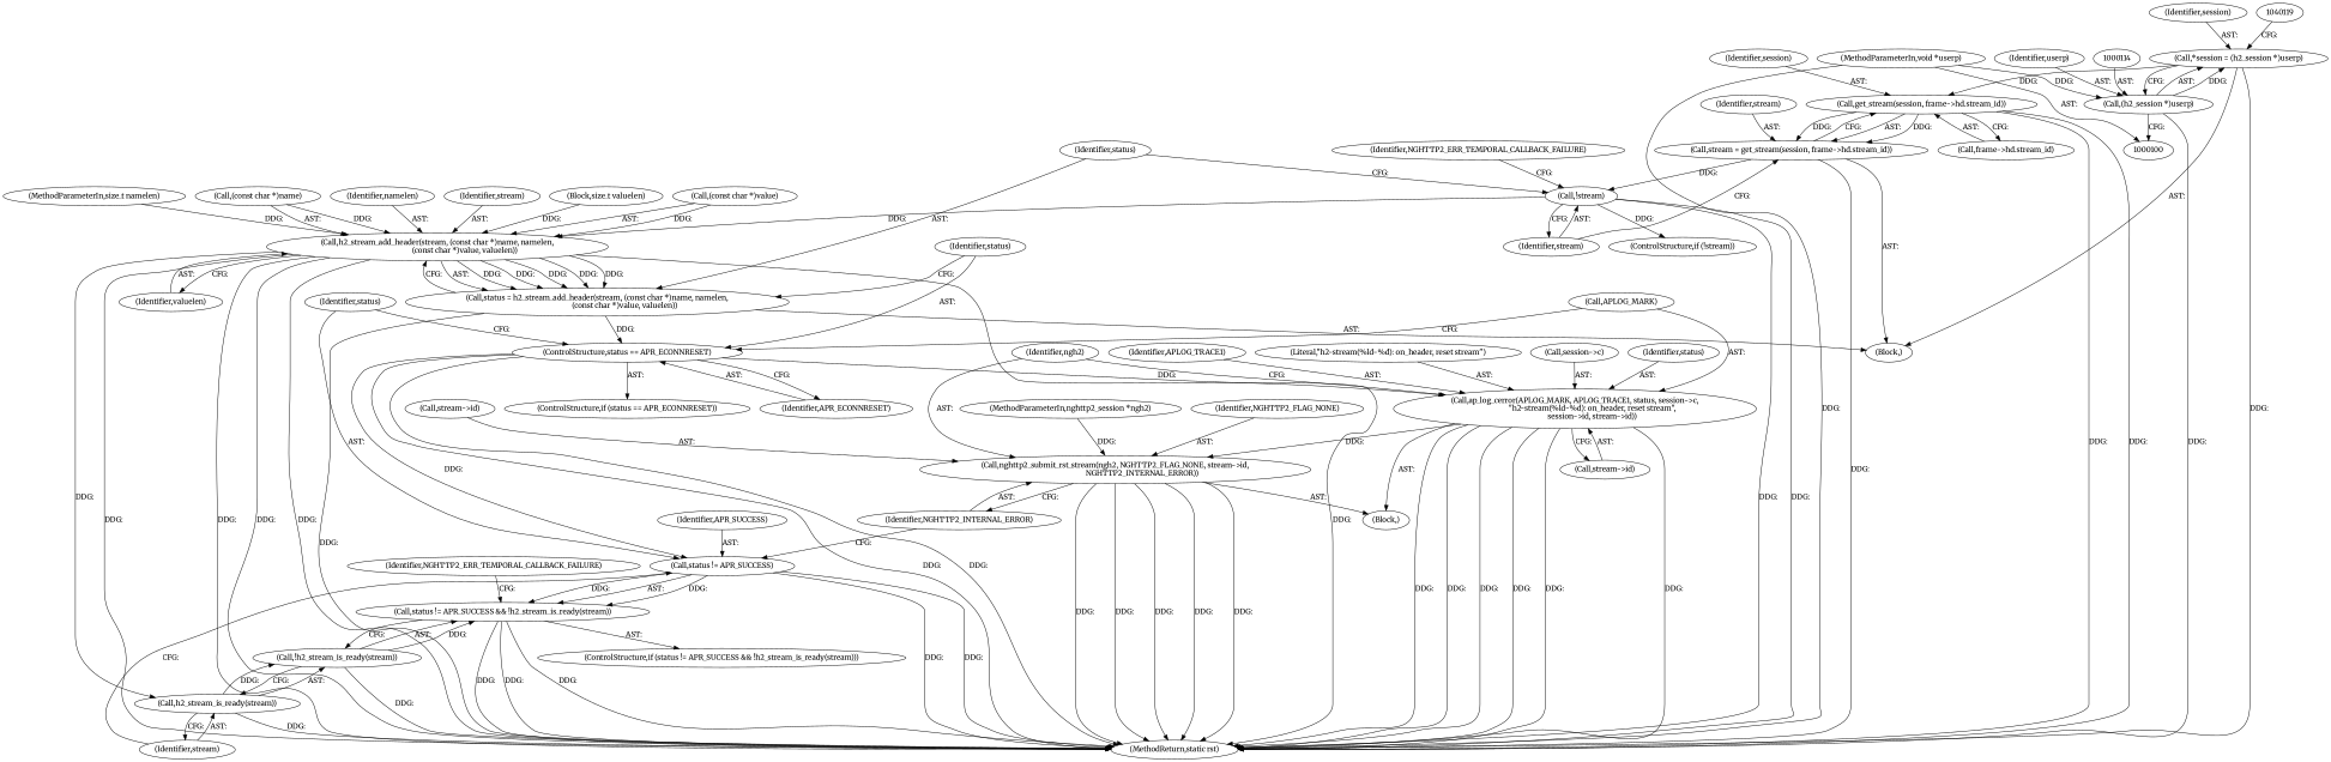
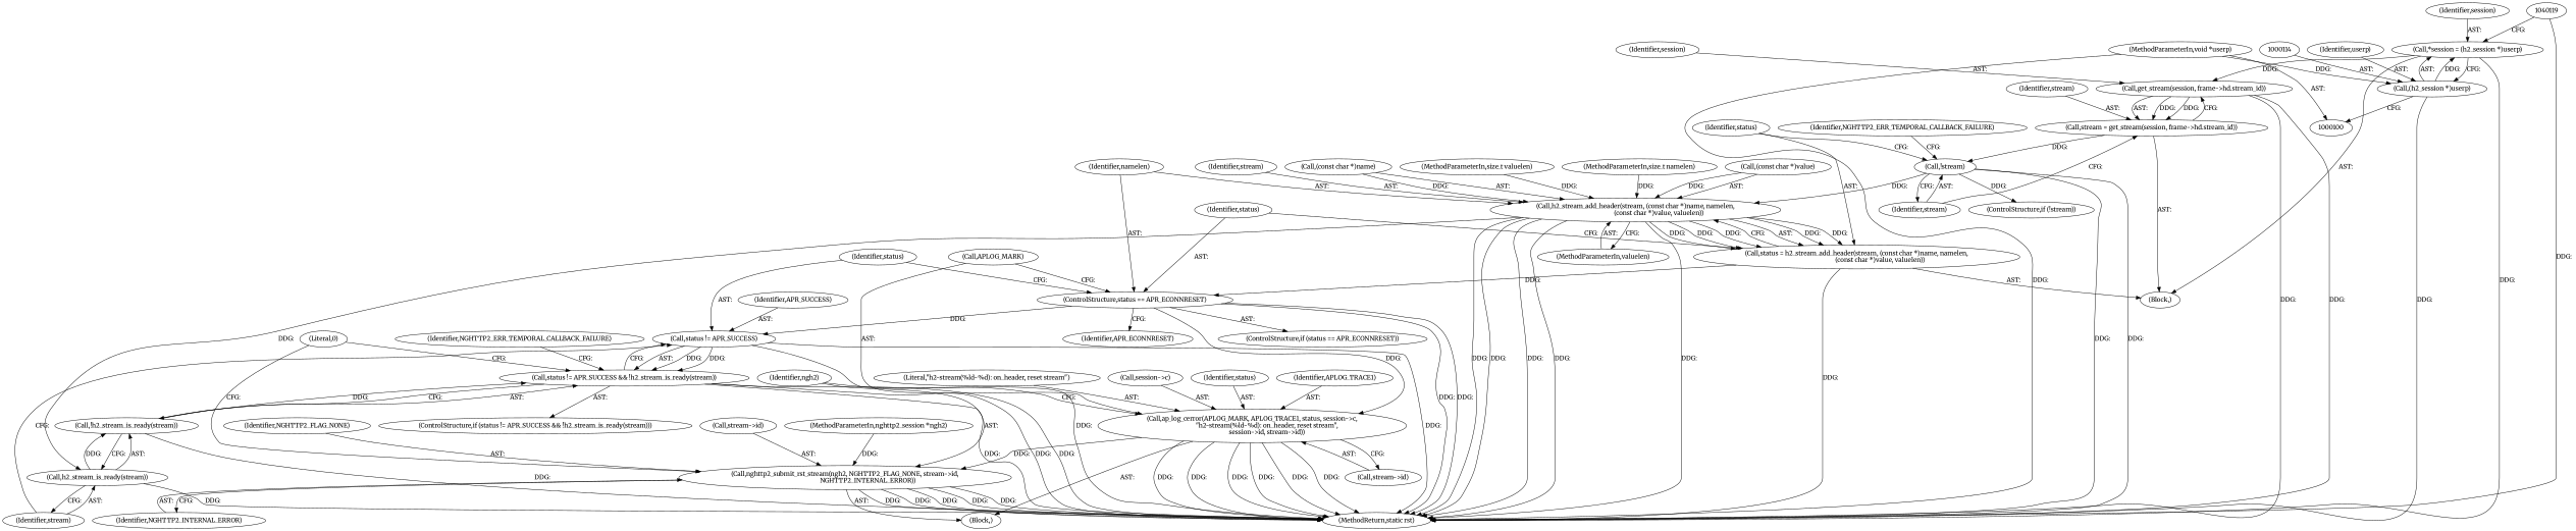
  digraph {
    fontname=Merriweather
    node [fontname=Merriweather]
    edge [fontname=Merriweather]
    n1 [label="(Call,*session = (h2_session *)userp)"]
    n2 [label="(Call,(h2_session *)userp)"]
    n3 [label="(Call,get_stream(session, frame->hd.stream_id))"]
    n4 [label="(Block,)"]
    n5 [label="(MethodReturn,static rst)"]
    1000100
    n7 [label="(Call,stream = get_stream(session, frame->hd.stream_id))"]
-   n8 [label="(Call,frame->hd.stream_id)"]
    n9 [label="(Identifier,userp)"]
    n10 [label="(MethodParameterIn,void *userp)"]
    n11 [label="(Call,!stream)"]
    n12 [label="(Call,h2_stream_add_header(stream, (const char *)name, namelen,\n                                   (const char *)value, valuelen))"]
    n13 [label="(Identifier,stream)"]
    n14 [label="(ControlStructure,if (!stream))"]
    n15 [label="(Call,status = h2_stream_add_header(stream, (const char *)name, namelen,\n                                   (const char *)value, valuelen))"]
    n16 [label="(Call,h2_stream_is_ready(stream))"]
-   n17 [label="(Identifier,valuelen)"]
+   n17 [label="(MethodParameterIn,valuelen)"]
    n18 [label="(ControlStructure,status == APR_ECONNRESET)"]
    n19 [label="(Call,!h2_stream_is_ready(stream))"]
    n20 [label="(Identifier,stream)"]
    n21 [label="(Call,ap_log_cerror(APLOG_MARK, APLOG_TRACE1, status, session->c,\n                      \"h2-stream(%ld-%d): on_header, reset stream\",\n                      session->id, stream->id))"]
    n22 [label="(Call,status != APR_SUCCESS)"]
    n23 [label="(ControlStructure,if (status == APR_ECONNRESET))"]
    n24 [label="(Identifier,APR_ECONNRESET)"]
    n25 [label="(Call,nghttp2_submit_rst_stream(ngh2, NGHTTP2_FLAG_NONE, stream->id,\n                                  NGHTTP2_INTERNAL_ERROR))"]
    n26 [label="(Call,stream->id)"]
    n27 [label="(Block,)"]
    n28 [label="(Call,status != APR_SUCCESS && !h2_stream_is_ready(stream))"]
    n29 [label="(Identifier,NGHTTP2_INTERNAL_ERROR)"]
    n30 [label="(ControlStructure,if (status != APR_SUCCESS && !h2_stream_is_ready(stream)))"]
    n31 [label="(Identifier,APR_SUCCESS)"]
    n32 [label="(Identifier,NGHTTP2_ERR_TEMPORAL_CALLBACK_FAILURE)"]
    n33 [label="(Literal,\"h2-stream(%ld-%d): on_header, reset stream\")"]
    n34 [label="(Identifier,NGHTTP2_ERR_TEMPORAL_CALLBACK_FAILURE)"]
    n35 [label="(Call,session->c)"]
    n36 [label="(MethodParameterIn,size_t namelen)"]
    n37 [label="(Identifier,status)"]
    n38 [label="(Identifier,status)"]
+   n39 [label="(Literal,0)"]
    n40 [label="(Identifier,APLOG_TRACE1)"]
    n41 [label="(Identifier,stream)"]
    n42 [label="(Identifier,NGHTTP2_FLAG_NONE)"]
    n43 [label="(Call,stream->id)"]
    n44 [label="(Identifier,ngh2)"]
    n45 [label="(Call,(const char *)name)"]
    n46 [label="(Identifier,namelen)"]
    n47 [label="(Call,APLOG_MARK)"]
    n48 [label="(Identifier,status)"]
    n49 [label="(Identifier,session)"]
    n50 [label="(MethodParameterIn,nghttp2_session *ngh2)"]
    n51 [label="(Identifier,stream)"]
-   n52 [label="(Block,size_t valuelen)"]
+   n52 [label="(MethodParameterIn,size_t valuelen)"]
    n53 [label="(Call,(const char *)value)"]
    n54 [label="(Identifier,status)"]
    n55 [label="(Identifier,session)"]
    n56 [label=1040119]
    1000114
    n1 -> n2 [label="CFG: "]
    n1 -> n3 [label="DDG: "]
    n1 -> n4 [label="AST: "]
    n1 -> n5 [label="DDG: "]
    n2 -> n1 [label="AST: "]
    n2 -> n1 [label="DDG: "]
    n2 -> n5 [label="DDG: "]
    n2 -> 1000100 [label="CFG: "]
    n3 -> n5 [label="DDG: "]
    n3 -> n5 [label="DDG: "]
    n3 -> n7 [label="AST: "]
    n3 -> n7 [label="DDG: "]
    n3 -> n7 [label="DDG: "]
-   n3 -> n8 [label="CFG: "]
    n7 -> n3 [label="CFG: "]
    n7 -> n4 [label="AST: "]
-   n7 -> n5 [label="DDG: "]
+   n56 -> n5 [label="DDG: "]
    n7 -> n11 [label="DDG: "]
-   n8 -> n3 [label="AST: "]
    n9 -> n2 [label="AST: "]
    n10 -> n2 [label="DDG: "]
    n10 -> n5 [label="DDG: "]
    n10 -> 1000100 [label="AST: "]
    n11 -> n5 [label="DDG: "]
    n11 -> n5 [label="DDG: "]
    n11 -> n12 [label="DDG: "]
    n11 -> n13 [label="CFG: "]
    n11 -> n14 [label="DDG: "]
    n12 -> n5 [label="DDG: "]
    n12 -> n5 [label="DDG: "]
    n12 -> n5 [label="DDG: "]
    n12 -> n5 [label="DDG: "]
    n12 -> n5 [label="DDG: "]
    n12 -> n15 [label="AST: "]
    n12 -> n15 [label="DDG: "]
    n12 -> n15 [label="DDG: "]
    n12 -> n15 [label="DDG: "]
    n12 -> n15 [label="DDG: "]
    n12 -> n15 [label="DDG: "]
    n12 -> n16 [label="DDG: "]
    n12 -> n17 [label="CFG: "]
    n13 -> n7 [label="CFG: "]
    n13 -> n11 [label="AST: "]
    n15 -> n4 [label="AST: "]
    n15 -> n5 [label="DDG: "]
    n15 -> n12 [label="CFG: "]
    n15 -> n18 [label="DDG: "]
    n16 -> n5 [label="DDG: "]
    n16 -> n19 [label="AST: "]
    n16 -> n19 [label="DDG: "]
    n16 -> n20 [label="CFG: "]
    n17 -> n12 [label="AST: "]
    n18 -> n5 [label="DDG: "]
    n18 -> n5 [label="DDG: "]
    n18 -> n21 [label="DDG: "]
    n18 -> n22 [label="DDG: "]
    n18 -> n23 [label="AST: "]
    n18 -> n24 [label="CFG: "]
    n19 -> n5 [label="DDG: "]
    n19 -> n16 [label="CFG: "]
    n19 -> n28 [label="AST: "]
    n19 -> n28 [label="DDG: "]
    n20 -> n16 [label="AST: "]
    n20 -> n22 [label="CFG: "]
    n21 -> n5 [label="DDG: "]
    n21 -> n5 [label="DDG: "]
    n21 -> n5 [label="DDG: "]
    n21 -> n5 [label="DDG: "]
    n21 -> n5 [label="DDG: "]
    n21 -> n5 [label="DDG: "]
    n21 -> n25 [label="DDG: "]
    n21 -> n26 [label="CFG: "]
    n21 -> n27 [label="AST: "]
    n22 -> n5 [label="DDG: "]
    n22 -> n5 [label="DDG: "]
    n22 -> n28 [label="AST: "]
    n22 -> n28 [label="DDG: "]
    n22 -> n28 [label="DDG: "]
-   n24 -> n18 [label="AST: "]
+   n46 -> n18 [label="AST: "]
    n25 -> n5 [label="DDG: "]
    n25 -> n5 [label="DDG: "]
    n25 -> n5 [label="DDG: "]
    n25 -> n5 [label="DDG: "]
    n25 -> n5 [label="DDG: "]
    n25 -> n27 [label="AST: "]
    n25 -> n29 [label="CFG: "]
    n26 -> n21 [label="AST: "]
    n28 -> n5 [label="DDG: "]
    n28 -> n5 [label="DDG: "]
    n28 -> n5 [label="DDG: "]
    n28 -> n19 [label="CFG: "]
-   n29 -> n22 [label="CFG: "]
+   n28 -> n22 [label="CFG: "]
    n28 -> n30 [label="AST: "]
    n29 -> n25 [label="AST: "]
    n31 -> n22 [label="AST: "]
    n32 -> n28 [label="CFG: "]
    n33 -> n21 [label="AST: "]
    n34 -> n11 [label="CFG: "]
    n35 -> n21 [label="AST: "]
    n36 -> n12 [label="DDG: "]
    n37 -> n15 [label="CFG: "]
    n37 -> n18 [label="AST: "]
    n38 -> n21 [label="AST: "]
+   n39 -> n25 [label="CFG: "]
+   n39 -> n28 [label="CFG: "]
    n40 -> n21 [label="AST: "]
    n41 -> n7 [label="AST: "]
    n42 -> n25 [label="AST: "]
    n43 -> n25 [label="AST: "]
    n44 -> n21 [label="CFG: "]
    n44 -> n25 [label="AST: "]
    n45 -> n12 [label="AST: "]
    n45 -> n12 [label="DDG: "]
    n46 -> n12 [label="AST: "]
    n47 -> n18 [label="CFG: "]
    n47 -> n21 [label="AST: "]
    n48 -> n18 [label="CFG: "]
    n48 -> n22 [label="AST: "]
    n49 -> n1 [label="AST: "]
    n50 -> n25 [label="DDG: "]
    n51 -> n12 [label="AST: "]
    n52 -> n12 [label="DDG: "]
    n53 -> n12 [label="AST: "]
    n53 -> n12 [label="DDG: "]
    n54 -> n11 [label="CFG: "]
    n54 -> n15 [label="AST: "]
    n55 -> n3 [label="AST: "]
    n56 -> n1 [label="CFG: "]
    1000114 -> n2 [label="AST: "]
  }
